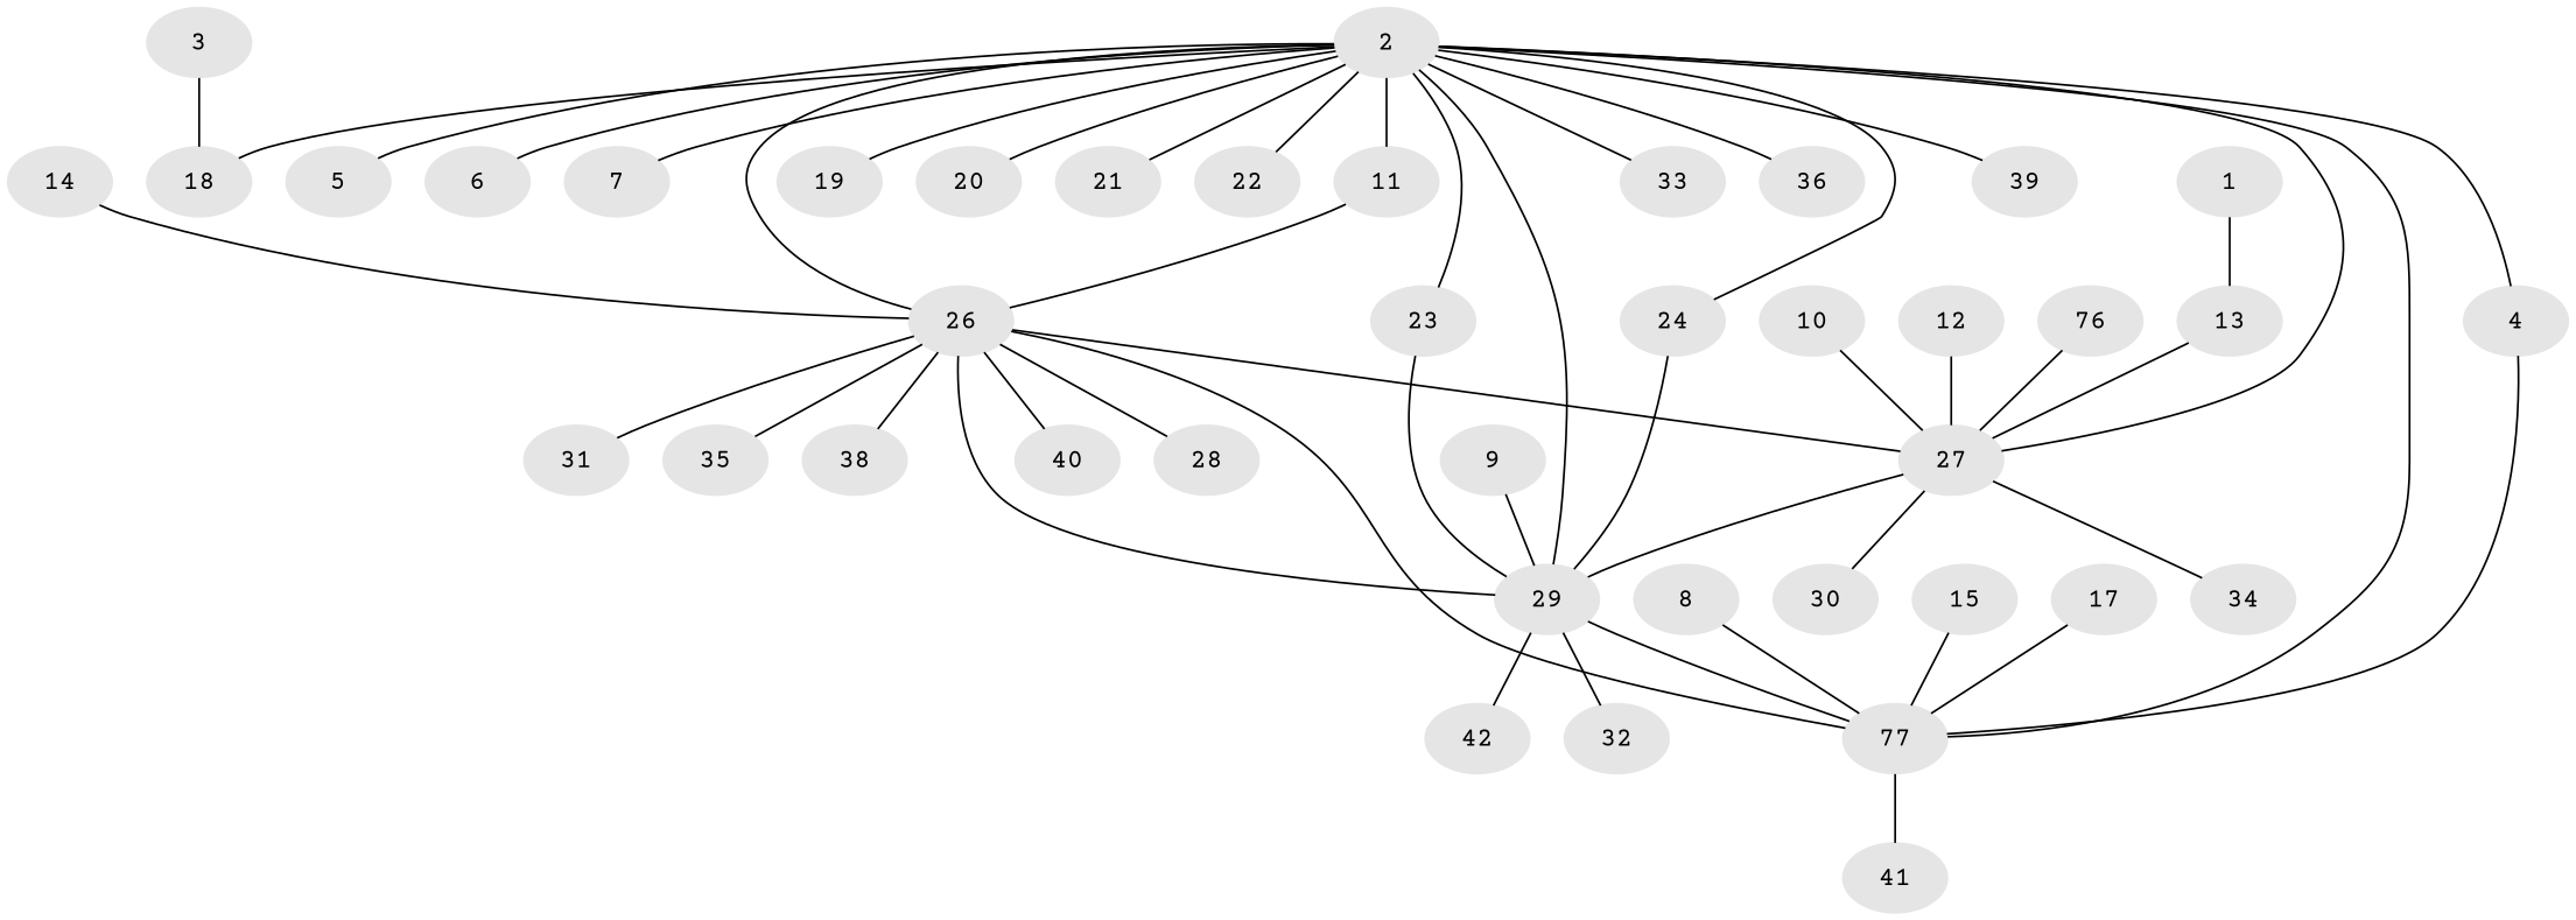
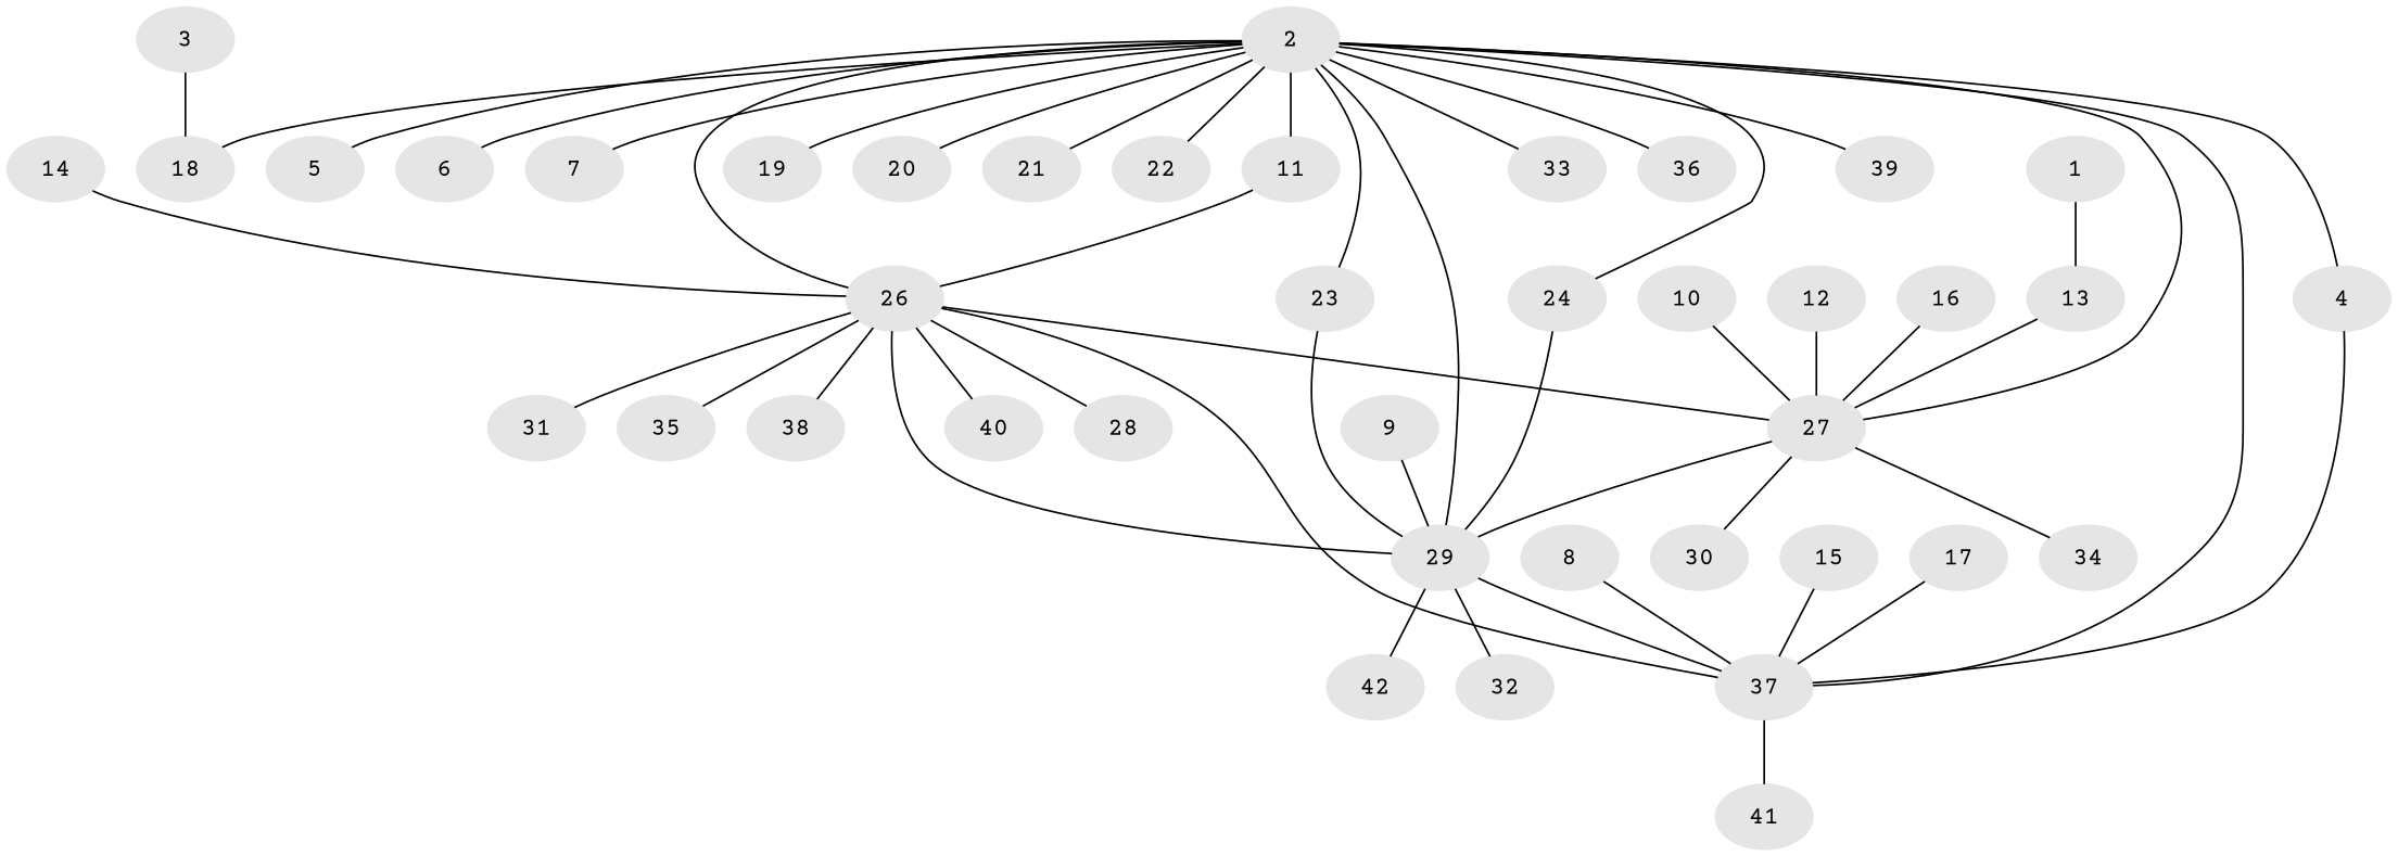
  graph {
    fontname="Courier Prime"
    node [color=gray90 fontname="Courier Prime" style=filled]
    edge [fontname="Courier Prime" weight=1.0]
    1
    13
    27
    29
    30
    34
    2
    4
    5
    6
    7
    11
    18
    19
    20
    21
    22
    23
    24
    26
    33
    36
-   37 [label=77]
+   37
    39
    40
    28
    31
    35
    38
    32
    42
    41
    3
    8
    9
    10
    12
    14
    15
-   16 [label=76]
+   16
    17
    1 -- 13
    13 -- 27
    27 -- 29
    27 -- 30
    27 -- 34
    29 -- 37 [weight=2.0]
    29 -- 32
    29 -- 42
    2 -- 27
    2 -- 29
    2 -- 4
    2 -- 5
    2 -- 6
    2 -- 7
    2 -- 11
    2 -- 18
    2 -- 19
    2 -- 20
    2 -- 21
    2 -- 22
    2 -- 23
    2 -- 24
    2 -- 26
    2 -- 33
    2 -- 36
    2 -- 37
    2 -- 39
    4 -- 37
    11 -- 26
    23 -- 29
    24 -- 29
    26 -- 27
    26 -- 29 [weight=2.0]
    26 -- 37
    26 -- 40
    26 -- 28
    26 -- 31
    26 -- 35
    26 -- 38
    37 -- 41
    3 -- 18
    8 -- 37
    9 -- 29
    10 -- 27
    12 -- 27
    14 -- 26
    15 -- 37
    16 -- 27
    17 -- 37
  }
